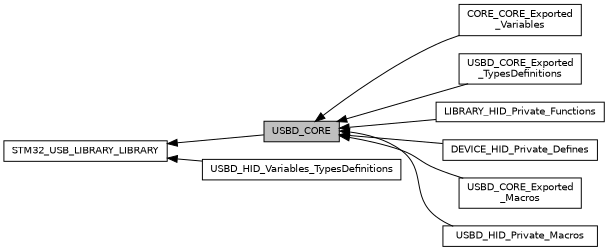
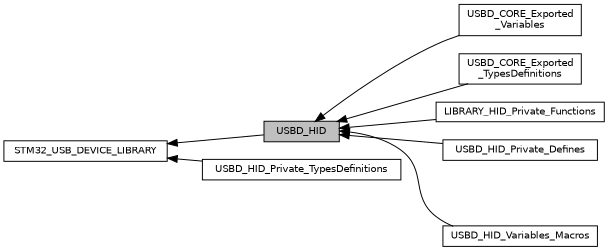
  digraph {
    rankdir=LR
    node [color=black fillcolor=white fontname=Helvetica fontsize=10 shape=record style=filled]
    edge [dir=back fontname=Helvetica fontsize=10 labelfontname=Helvetica labelfontsize=10 shape=plaintext style=solid]
-   n1 [height=0.2 label=STM32_USB_LIBRARY_LIBRARY width=0.4]
-   n2 [fillcolor=grey75 fontcolor=black height=0.2 label=USBD_CORE width=0.4]
-   n3 [height=0.2 label=USBD_HID_Variables_TypesDefinitions width=0.4]
-   n4 [height=0.2 label="CORE_CORE_Exported\l_Variables" width=0.4]
+   n1 [height=0.2 label=STM32_USB_DEVICE_LIBRARY width=0.4]
+   n2 [fillcolor=grey75 fontcolor=black height=0.2 label=USBD_HID width=0.4]
+   n3 [height=0.2 label=USBD_HID_Private_TypesDefinitions width=0.4]
+   n4 [height=0.2 label="USBD_CORE_Exported\l_Variables" width=0.4]
    n5 [height=0.2 label="USBD_CORE_Exported\l_TypesDefinitions" width=0.4]
    n6 [height=0.2 label=LIBRARY_HID_Private_Functions width=0.4]
-   n7 [height=0.2 label=DEVICE_HID_Private_Defines width=0.4]
-   n8 [height=0.2 label="USBD_CORE_Exported\l_Macros" width=0.4]
-   n9 [height=0.2 label=USBD_HID_Private_Macros width=0.4]
+   n7 [height=0.2 label=USBD_HID_Private_Defines width=0.4]
+   n9 [height=0.2 label=USBD_HID_Variables_Macros width=0.4]
    n1 -> n2
    n1 -> n3
    n2 -> n4
    n2 -> n5
    n2 -> n6
    n2 -> n7
-   n2 -> n8
    n2 -> n9
  }
